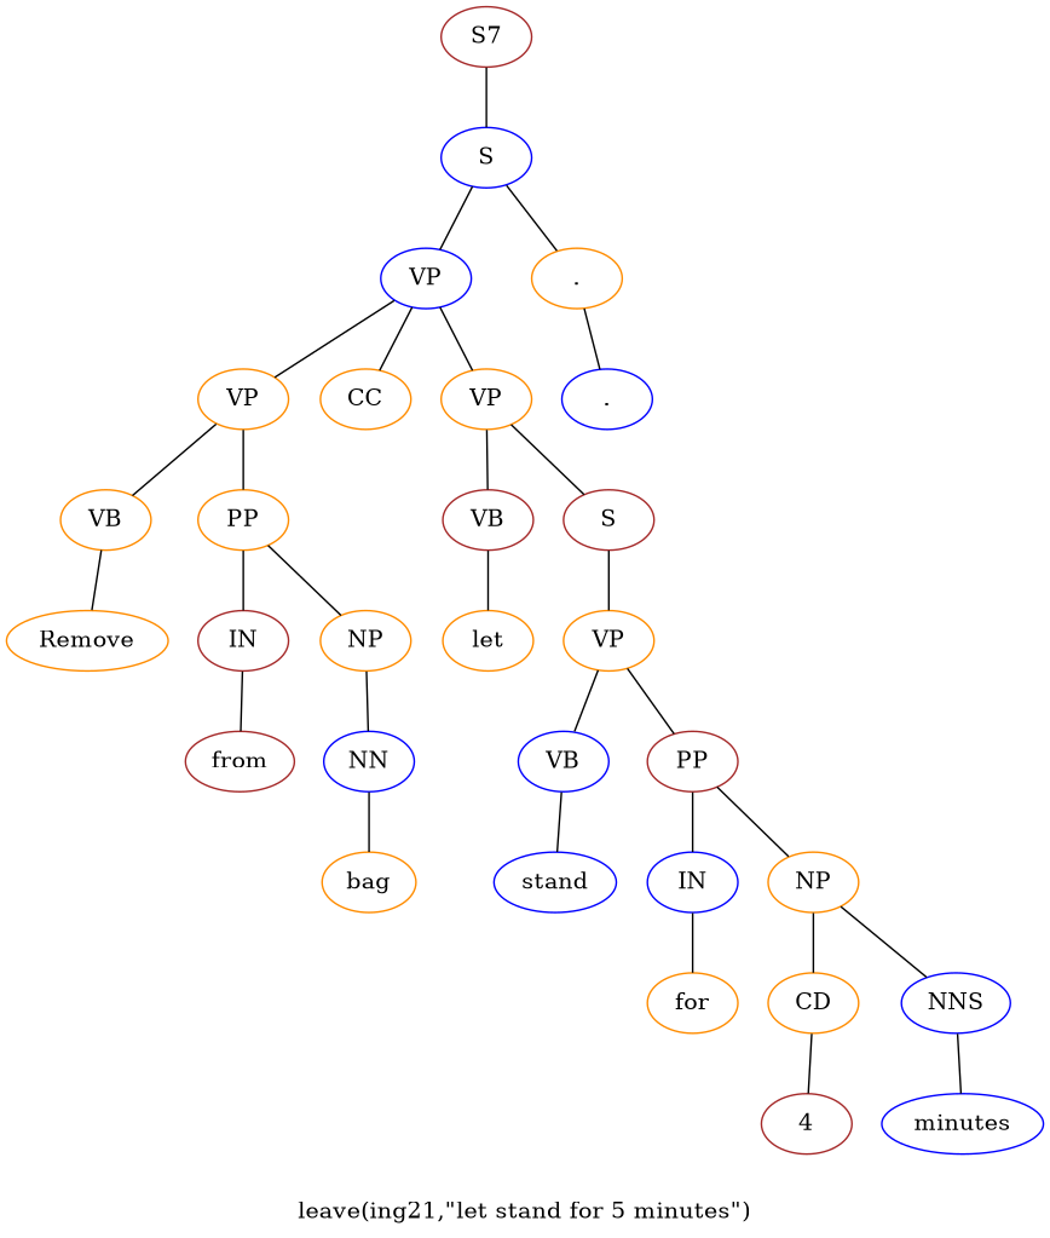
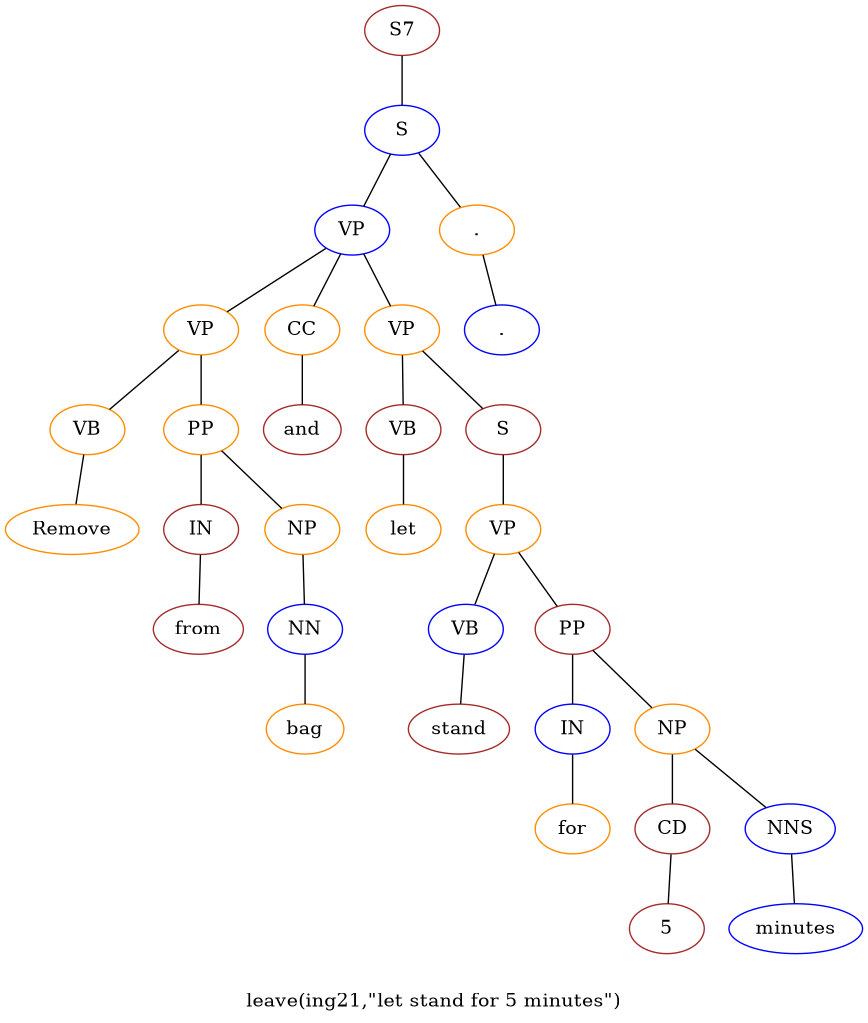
  graph {
    label="leave(ing21,\"let stand for 5 minutes\")"
    node [color=darkorange]
    n1 [color=brown label=S7]
    n2 [color=blue label=S]
    n3 [color=blue label=VP]
    n4 [label="."]
    n5 [label=VP]
    n6 [label=CC]
    n7 [label=VP]
    n8 [color=blue label="."]
    n9 [label=VB]
    n10 [label=PP]
+   n11 [color=brown label=and]
    n12 [color=brown label=VB]
    n13 [color=brown label=S]
    n14 [label=Remove]
    n15 [color=brown label=IN]
    n16 [label=NP]
    n17 [color=brown label=from]
    n18 [color=blue label=NN]
    n19 [label=bag]
    n20 [label=let]
    n21 [label=VP]
    n22 [color=blue label=VB]
    n23 [color=brown label=PP]
-   n24 [color=blue label=stand]
+   n24 [color=brown label=stand]
    n25 [color=blue label=IN]
    n26 [label=NP]
    n27 [label=for]
-   n28 [label=CD]
+   n28 [color=brown label=CD]
    n29 [color=blue label=NNS]
-   n30 [color=brown label=4]
+   n30 [color=brown label=5]
    n31 [color=blue label=minutes]
    n1 -- n2
    n2 -- n3
    n2 -- n4
    n3 -- n5
    n3 -- n6
    n3 -- n7
    n4 -- n8
    n5 -- n9
    n5 -- n10
+   n6 -- n11
    n7 -- n12
    n7 -- n13
    n9 -- n14
    n10 -- n15
    n10 -- n16
    n12 -- n20
    n13 -- n21
    n15 -- n17
    n16 -- n18
    n18 -- n19
    n21 -- n22
    n21 -- n23
    n22 -- n24
    n23 -- n25
    n23 -- n26
    n25 -- n27
    n26 -- n28
    n26 -- n29
    n28 -- n30
    n29 -- n31
  }
